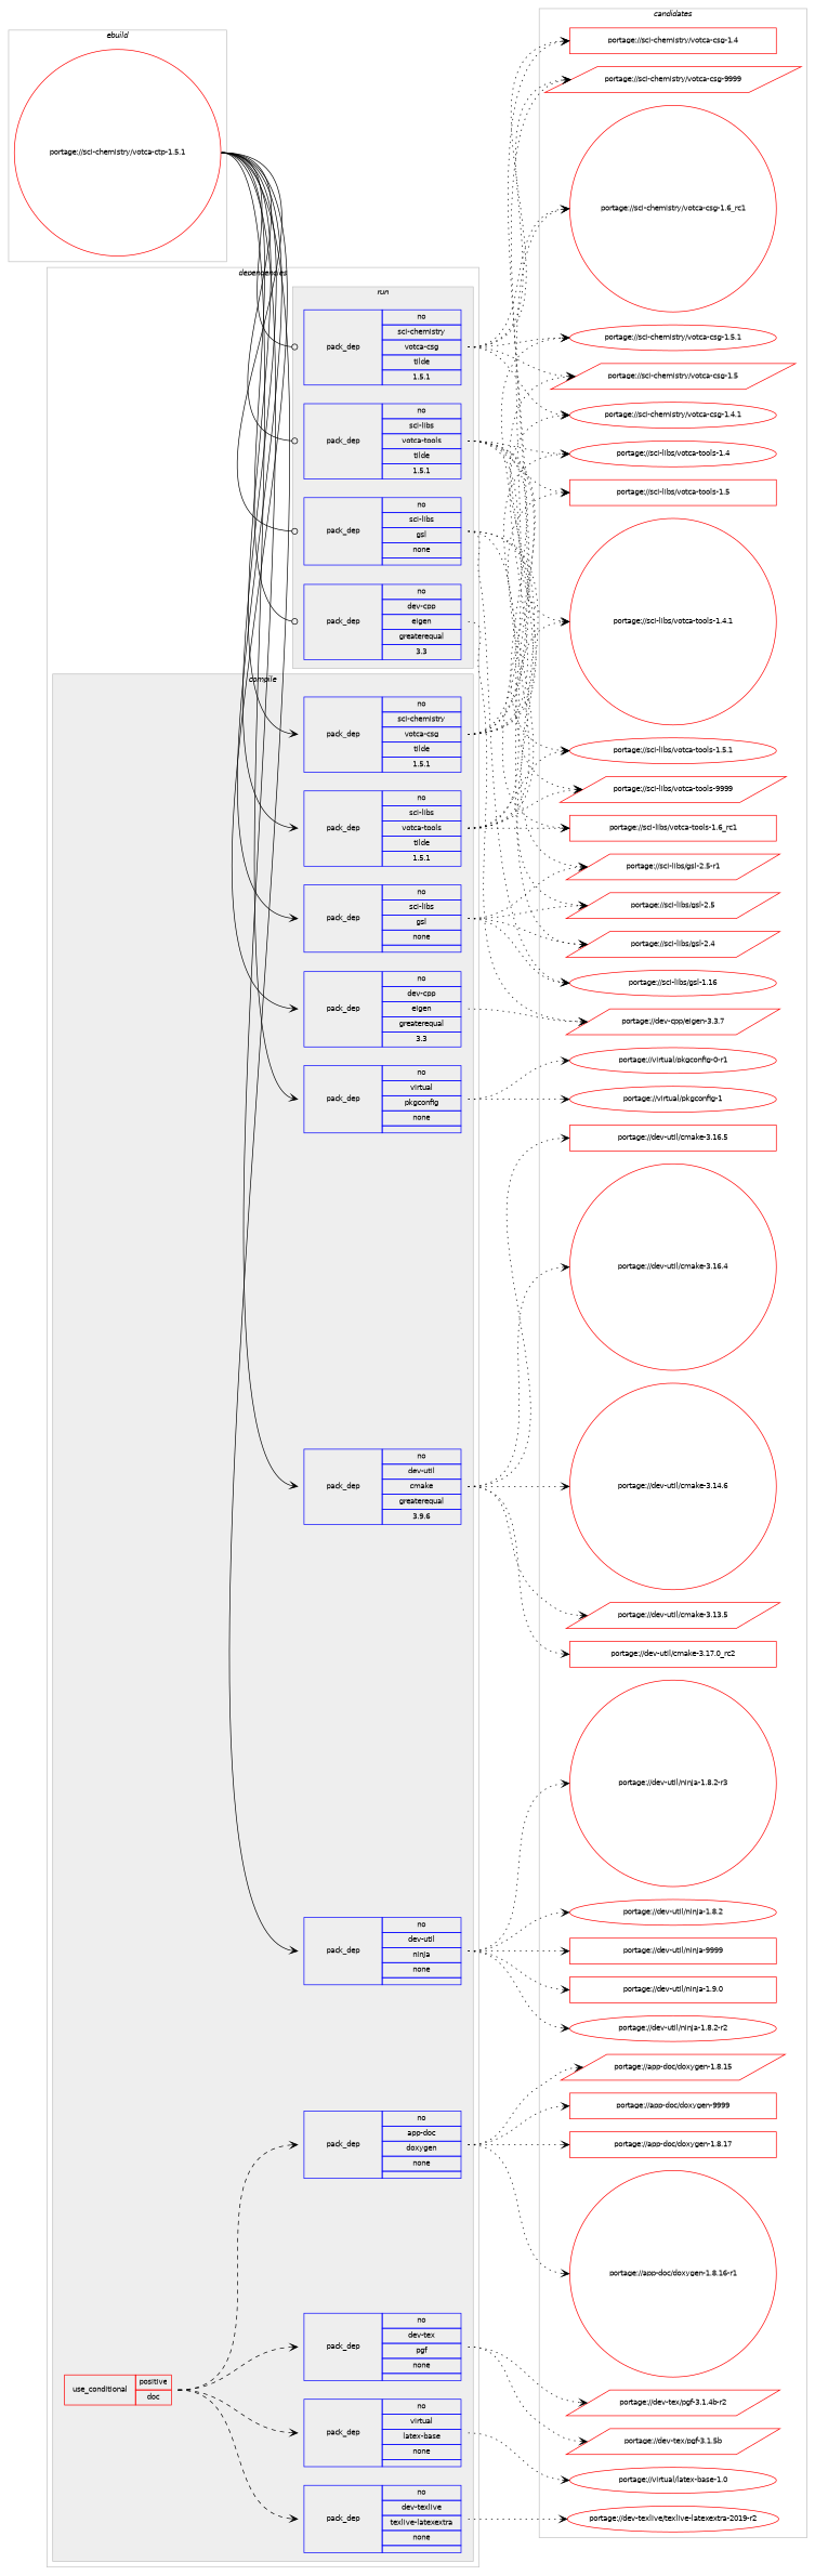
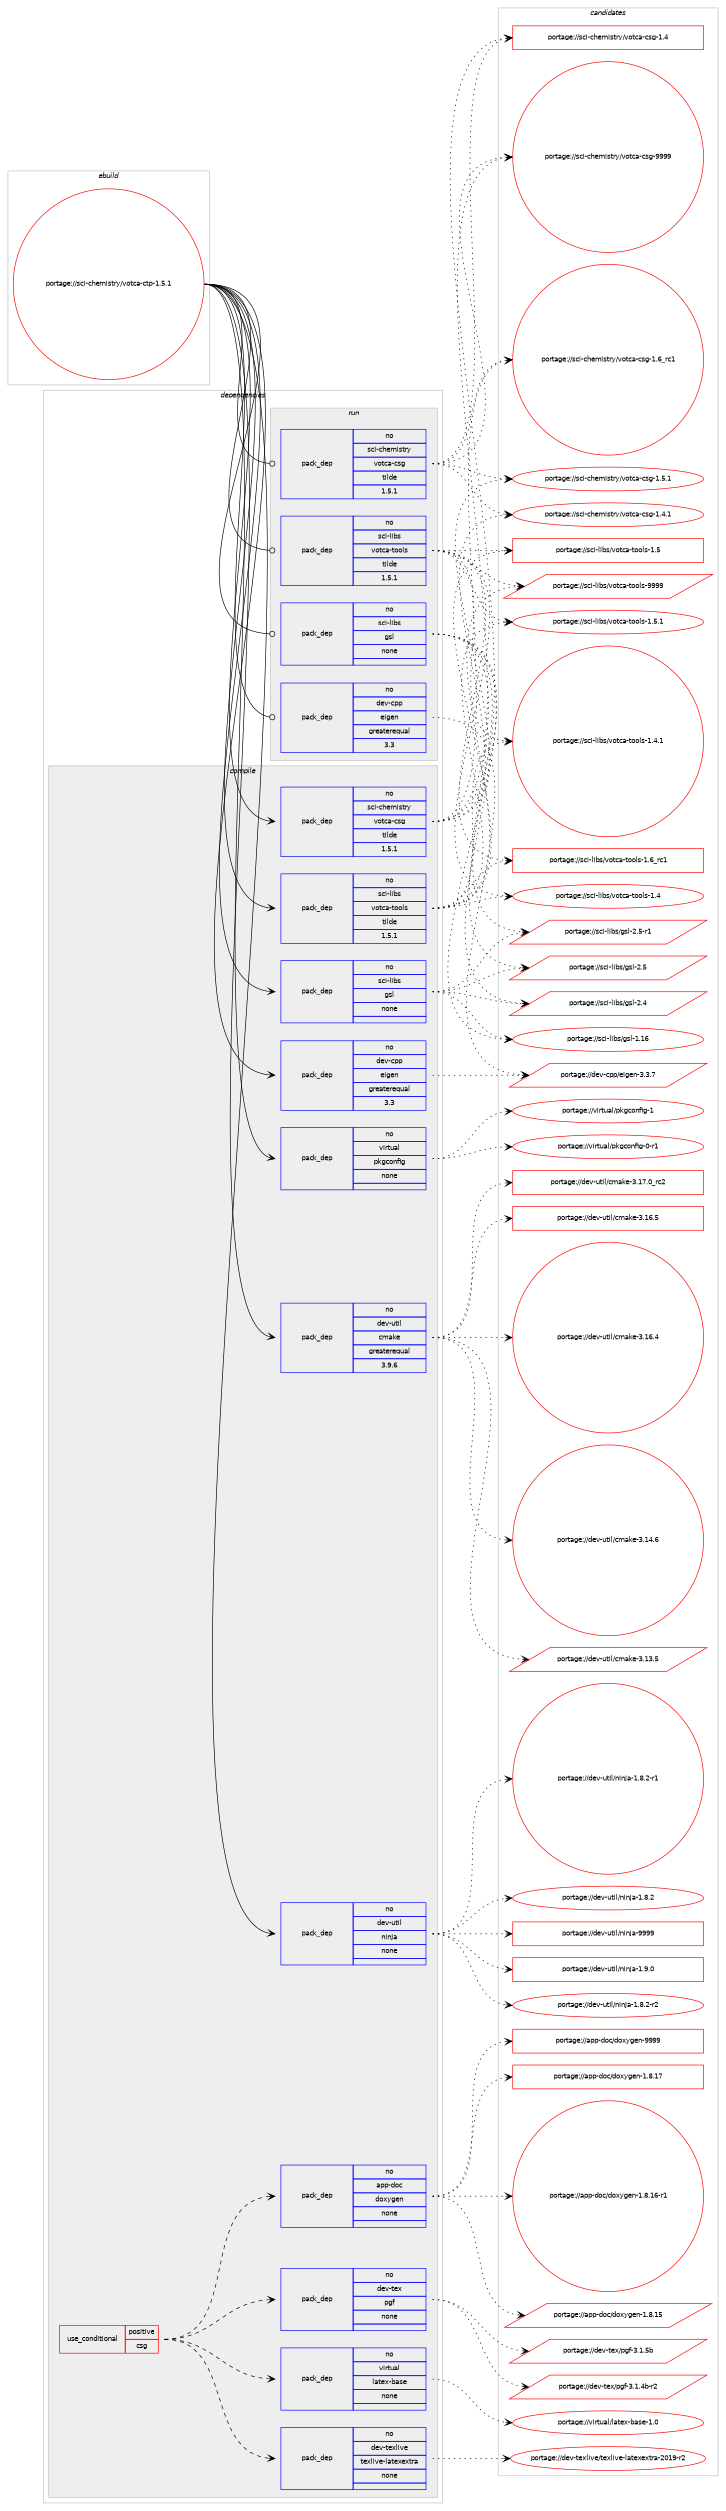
  digraph {
    compound=true
    concentrate=true
    fontname=Helvetica
    fontsize=10
    newrank=true
    rankdir=LR
    ranksep=1.5
    node [color=red fontname=Helvetica fontsize=10 shape=none]
    edge [arrowhead=vee headport=w style=dotted tailport=e weight=100]
    n1 [label="portage://sci-chemistry/votca-ctp-1.5.1" shape=circle width=4]
    n2 [color=blue label=<<TABLE BORDER="0" CELLBORDER="1" CELLSPACING="0" CELLPADDING="4" WIDTH="220"><TR><TD ROWSPAN="6" CELLPADDING="30">pack_dep</TD></TR><TR><TD WIDTH="110">no</TD></TR><TR><TD>app-doc</TD></TR><TR><TD>doxygen</TD></TR><TR><TD>none</TD></TR><TR><TD></TD></TR></TABLE>>]
    n3 [color=blue label=<<TABLE BORDER="0" CELLBORDER="1" CELLSPACING="0" CELLPADDING="4" WIDTH="220"><TR><TD ROWSPAN="6" CELLPADDING="30">pack_dep</TD></TR><TR><TD WIDTH="110">no</TD></TR><TR><TD>dev-texlive</TD></TR><TR><TD>texlive-latexextra</TD></TR><TR><TD>none</TD></TR><TR><TD></TD></TR></TABLE>>]
    n4 [color=blue label=<<TABLE BORDER="0" CELLBORDER="1" CELLSPACING="0" CELLPADDING="4" WIDTH="220"><TR><TD ROWSPAN="6" CELLPADDING="30">pack_dep</TD></TR><TR><TD WIDTH="110">no</TD></TR><TR><TD>virtual</TD></TR><TR><TD>latex-base</TD></TR><TR><TD>none</TD></TR><TR><TD></TD></TR></TABLE>>]
    n5 [color=blue label=<<TABLE BORDER="0" CELLBORDER="1" CELLSPACING="0" CELLPADDING="4" WIDTH="220"><TR><TD ROWSPAN="6" CELLPADDING="30">pack_dep</TD></TR><TR><TD WIDTH="110">no</TD></TR><TR><TD>dev-tex</TD></TR><TR><TD>pgf</TD></TR><TR><TD>none</TD></TR><TR><TD></TD></TR></TABLE>>]
-   n6 [label=<<TABLE BORDER="0" CELLBORDER="1" CELLSPACING="0" CELLPADDING="4"><TR><TD ROWSPAN="3" CELLPADDING="10">use_conditional</TD></TR><TR><TD>positive</TD></TR><TR><TD>doc</TD></TR></TABLE>>]
+   n6 [label=<<TABLE BORDER="0" CELLBORDER="1" CELLSPACING="0" CELLPADDING="4"><TR><TD ROWSPAN="3" CELLPADDING="10">use_conditional</TD></TR><TR><TD>positive</TD></TR><TR><TD>csg</TD></TR></TABLE>>]
    n7 [color=blue label=<<TABLE BORDER="0" CELLBORDER="1" CELLSPACING="0" CELLPADDING="4" WIDTH="220"><TR><TD ROWSPAN="6" CELLPADDING="30">pack_dep</TD></TR><TR><TD WIDTH="110">no</TD></TR><TR><TD>dev-cpp</TD></TR><TR><TD>eigen</TD></TR><TR><TD>greaterequal</TD></TR><TR><TD>3.3</TD></TR></TABLE>>]
    n8 [color=blue label=<<TABLE BORDER="0" CELLBORDER="1" CELLSPACING="0" CELLPADDING="4" WIDTH="220"><TR><TD ROWSPAN="6" CELLPADDING="30">pack_dep</TD></TR><TR><TD WIDTH="110">no</TD></TR><TR><TD>dev-util</TD></TR><TR><TD>cmake</TD></TR><TR><TD>greaterequal</TD></TR><TR><TD>3.9.6</TD></TR></TABLE>>]
    n9 [color=blue label=<<TABLE BORDER="0" CELLBORDER="1" CELLSPACING="0" CELLPADDING="4" WIDTH="220"><TR><TD ROWSPAN="6" CELLPADDING="30">pack_dep</TD></TR><TR><TD WIDTH="110">no</TD></TR><TR><TD>dev-util</TD></TR><TR><TD>ninja</TD></TR><TR><TD>none</TD></TR><TR><TD></TD></TR></TABLE>>]
    n10 [color=blue label=<<TABLE BORDER="0" CELLBORDER="1" CELLSPACING="0" CELLPADDING="4" WIDTH="220"><TR><TD ROWSPAN="6" CELLPADDING="30">pack_dep</TD></TR><TR><TD WIDTH="110">no</TD></TR><TR><TD>sci-chemistry</TD></TR><TR><TD>votca-csg</TD></TR><TR><TD>tilde</TD></TR><TR><TD>1.5.1</TD></TR></TABLE>>]
    n11 [color=blue label=<<TABLE BORDER="0" CELLBORDER="1" CELLSPACING="0" CELLPADDING="4" WIDTH="220"><TR><TD ROWSPAN="6" CELLPADDING="30">pack_dep</TD></TR><TR><TD WIDTH="110">no</TD></TR><TR><TD>sci-libs</TD></TR><TR><TD>gsl</TD></TR><TR><TD>none</TD></TR><TR><TD></TD></TR></TABLE>>]
    n12 [color=blue label=<<TABLE BORDER="0" CELLBORDER="1" CELLSPACING="0" CELLPADDING="4" WIDTH="220"><TR><TD ROWSPAN="6" CELLPADDING="30">pack_dep</TD></TR><TR><TD WIDTH="110">no</TD></TR><TR><TD>sci-libs</TD></TR><TR><TD>votca-tools</TD></TR><TR><TD>tilde</TD></TR><TR><TD>1.5.1</TD></TR></TABLE>>]
    n13 [color=blue label=<<TABLE BORDER="0" CELLBORDER="1" CELLSPACING="0" CELLPADDING="4" WIDTH="220"><TR><TD ROWSPAN="6" CELLPADDING="30">pack_dep</TD></TR><TR><TD WIDTH="110">no</TD></TR><TR><TD>virtual</TD></TR><TR><TD>pkgconfig</TD></TR><TR><TD>none</TD></TR><TR><TD></TD></TR></TABLE>>]
    n14 [color=blue label=<<TABLE BORDER="0" CELLBORDER="1" CELLSPACING="0" CELLPADDING="4" WIDTH="220"><TR><TD ROWSPAN="6" CELLPADDING="30">pack_dep</TD></TR><TR><TD WIDTH="110">no</TD></TR><TR><TD>dev-cpp</TD></TR><TR><TD>eigen</TD></TR><TR><TD>greaterequal</TD></TR><TR><TD>3.3</TD></TR></TABLE>>]
    n15 [color=blue label=<<TABLE BORDER="0" CELLBORDER="1" CELLSPACING="0" CELLPADDING="4" WIDTH="220"><TR><TD ROWSPAN="6" CELLPADDING="30">pack_dep</TD></TR><TR><TD WIDTH="110">no</TD></TR><TR><TD>sci-chemistry</TD></TR><TR><TD>votca-csg</TD></TR><TR><TD>tilde</TD></TR><TR><TD>1.5.1</TD></TR></TABLE>>]
    n16 [color=blue label=<<TABLE BORDER="0" CELLBORDER="1" CELLSPACING="0" CELLPADDING="4" WIDTH="220"><TR><TD ROWSPAN="6" CELLPADDING="30">pack_dep</TD></TR><TR><TD WIDTH="110">no</TD></TR><TR><TD>sci-libs</TD></TR><TR><TD>gsl</TD></TR><TR><TD>none</TD></TR><TR><TD></TD></TR></TABLE>>]
    n17 [color=blue label=<<TABLE BORDER="0" CELLBORDER="1" CELLSPACING="0" CELLPADDING="4" WIDTH="220"><TR><TD ROWSPAN="6" CELLPADDING="30">pack_dep</TD></TR><TR><TD WIDTH="110">no</TD></TR><TR><TD>sci-libs</TD></TR><TR><TD>votca-tools</TD></TR><TR><TD>tilde</TD></TR><TR><TD>1.5.1</TD></TR></TABLE>>]
    n18 [label="portage://app-doc/doxygen-9999" shape=box width=4]
    n19 [label="portage://app-doc/doxygen-1.8.17" shape=box width=4]
    n20 [label="portage://app-doc/doxygen-1.8.16-r1" shape=circle width=4]
    n21 [label="portage://app-doc/doxygen-1.8.15" shape=parallelogram width=4]
    n22 [label="portage://dev-texlive/texlive-latexextra-2019-r2" shape=ellipse width=4]
    n23 [label="portage://virtual/latex-base-1.0" shape=ellipse width=4]
    n24 [label="portage://dev-tex/pgf-3.1.5b" shape=parallelogram width=4]
    n25 [label="portage://dev-tex/pgf-3.1.4b-r2" shape=parallelogram width=4]
    n26 [label="portage://dev-cpp/eigen-3.3.7" shape=parallelogram width=4]
    n27 [label="portage://dev-util/cmake-3.17.0_rc2" shape=box width=4]
    n28 [label="portage://dev-util/cmake-3.16.5" shape=box width=4]
    n29 [label="portage://dev-util/cmake-3.16.4" shape=circle width=4]
    n30 [label="portage://dev-util/cmake-3.14.6" shape=circle width=4]
    n31 [label="portage://dev-util/cmake-3.13.5" shape=parallelogram width=4]
    n32 [label="portage://dev-util/ninja-9999" shape=box width=4]
    n33 [label="portage://dev-util/ninja-1.9.0" shape=box width=4]
    n34 [label="portage://dev-util/ninja-1.8.2-r2" shape=ellipse width=4]
-   n35 [label="portage://dev-util/ninja-1.8.2-r3" shape=circle width=4]
+   n35 [label="portage://dev-util/ninja-1.8.2-r1" shape=circle width=4]
    n36 [label="portage://dev-util/ninja-1.8.2" shape=ellipse width=4]
-   n37 [label="portage://sci-chemistry/votca-csg-9999" shape=parallelogram width=4]
+   n37 [label="portage://sci-chemistry/votca-csg-9999" shape=circle width=4]
    n38 [label="portage://sci-chemistry/votca-csg-1.6_rc1" shape=circle width=4]
    n39 [label="portage://sci-chemistry/votca-csg-1.5.1" shape=ellipse width=4]
-   n40 [label="portage://sci-chemistry/votca-csg-1.5" shape=parallelogram width=4]
    n41 [label="portage://sci-chemistry/votca-csg-1.4.1" shape=ellipse width=4]
    n42 [label="portage://sci-chemistry/votca-csg-1.4" shape=box width=4]
    n43 [label="portage://sci-libs/gsl-2.5-r1" shape=parallelogram width=4]
    n44 [label="portage://sci-libs/gsl-2.5" shape=parallelogram width=4]
    n45 [label="portage://sci-libs/gsl-2.4" shape=parallelogram width=4]
    n46 [label="portage://sci-libs/gsl-1.16" shape=ellipse width=4]
    n47 [label="portage://sci-libs/votca-tools-9999" shape=parallelogram width=4]
    n48 [label="portage://sci-libs/votca-tools-1.6_rc1" shape=box width=4]
    n49 [label="portage://sci-libs/votca-tools-1.5.1" shape=ellipse width=4]
    n50 [label="portage://sci-libs/votca-tools-1.5" shape=box width=4]
    n51 [label="portage://sci-libs/votca-tools-1.4.1" shape=circle width=4]
    n52 [label="portage://sci-libs/votca-tools-1.4" shape=ellipse width=4]
    n53 [label="portage://virtual/pkgconfig-1" shape=ellipse width=4]
    n54 [label="portage://virtual/pkgconfig-0-r1" shape=ellipse width=4]
    subgraph cluster_1 {
      color=gray
      label=<<i>ebuild</i>>
      rank=same
      n1
    }
    subgraph cluster_2 {
      color=gray
      label=<<i>dependencies</i>>
      subgraph cluster_3 {
        color=gray
        fillcolor="#eeeeee"
        label=<<i>compile</i>>
        style=filled
        subgraph sub_4 {
          color=gray
          fillcolor="#eeeeee"
          label=<<i>compile</i>>
          style=filled
          n6
          subgraph sub_5 {
            color=gray
            fillcolor="#eeeeee"
            label=<<i>compile</i>>
            style=filled
            n2
          }
          subgraph sub_6 {
            color=gray
            fillcolor="#eeeeee"
            label=<<i>compile</i>>
            style=filled
            n3
          }
          subgraph sub_7 {
            color=gray
            fillcolor="#eeeeee"
            label=<<i>compile</i>>
            style=filled
            n4
          }
          subgraph sub_8 {
            color=gray
            fillcolor="#eeeeee"
            label=<<i>compile</i>>
            style=filled
            n5
          }
        }
        subgraph sub_9 {
          color=gray
          fillcolor="#eeeeee"
          label=<<i>compile</i>>
          style=filled
          n7
        }
        subgraph sub_10 {
          color=gray
          fillcolor="#eeeeee"
          label=<<i>compile</i>>
          style=filled
          n8
        }
        subgraph sub_11 {
          color=gray
          fillcolor="#eeeeee"
          label=<<i>compile</i>>
          style=filled
          n9
        }
        subgraph sub_12 {
          color=gray
          fillcolor="#eeeeee"
          label=<<i>compile</i>>
          style=filled
          n10
        }
        subgraph sub_13 {
          color=gray
          fillcolor="#eeeeee"
          label=<<i>compile</i>>
          style=filled
          n11
        }
        subgraph sub_14 {
          color=gray
          fillcolor="#eeeeee"
          label=<<i>compile</i>>
          style=filled
          n12
        }
        subgraph sub_15 {
          color=gray
          fillcolor="#eeeeee"
          label=<<i>compile</i>>
          style=filled
          n13
        }
      }
      subgraph cluster_16 {
        color=gray
        fillcolor="#eeeeee"
        label=<<i>compile and run</i>>
        style=filled
      }
      subgraph cluster_17 {
        color=gray
        fillcolor="#eeeeee"
        label=<<i>run</i>>
        style=filled
        subgraph sub_18 {
          color=gray
          fillcolor="#eeeeee"
          label=<<i>run</i>>
          style=filled
          n14
        }
        subgraph sub_19 {
          color=gray
          fillcolor="#eeeeee"
          label=<<i>run</i>>
          style=filled
          n15
        }
        subgraph sub_20 {
          color=gray
          fillcolor="#eeeeee"
          label=<<i>run</i>>
          style=filled
          n16
        }
        subgraph sub_21 {
          color=gray
          fillcolor="#eeeeee"
          label=<<i>run</i>>
          style=filled
          n17
        }
      }
    }
    subgraph cluster_22 {
      color=gray
      label=<<i>candidates</i>>
      rank=same
      subgraph sub_23 {
        color=black
        label=<<i>candidates</i>>
        nodesep=1
        rank=same
        n18
        n19
        n20
        n21
      }
      subgraph sub_24 {
        color=black
        label=<<i>candidates</i>>
        nodesep=1
        rank=same
        n22
      }
      subgraph sub_25 {
        color=black
        label=<<i>candidates</i>>
        nodesep=1
        rank=same
        n23
      }
      subgraph sub_26 {
        color=black
        label=<<i>candidates</i>>
        nodesep=1
        rank=same
        n24
        n25
      }
      subgraph sub_27 {
        color=black
        label=<<i>candidates</i>>
        nodesep=1
        rank=same
        n26
      }
      subgraph sub_28 {
        color=black
        label=<<i>candidates</i>>
        nodesep=1
        rank=same
        n27
        n28
        n29
        n30
        n31
      }
      subgraph sub_29 {
        color=black
        label=<<i>candidates</i>>
        nodesep=1
        rank=same
        n32
        n33
        n34
        n35
        n36
      }
      subgraph sub_30 {
        color=black
        label=<<i>candidates</i>>
        nodesep=1
        rank=same
        n37
        n38
        n39
-       n40
        n41
        n42
      }
      subgraph sub_31 {
        color=black
        label=<<i>candidates</i>>
        nodesep=1
        rank=same
        n43
        n44
        n45
        n46
      }
      subgraph sub_32 {
        color=black
        label=<<i>candidates</i>>
        nodesep=1
        rank=same
        n47
        n48
        n49
        n50
        n51
        n52
      }
      subgraph sub_33 {
        color=black
        label=<<i>candidates</i>>
        nodesep=1
        rank=same
        n53
        n54
      }
      subgraph sub_34 {
        color=black
        label=<<i>candidates</i>>
        nodesep=1
        rank=same
        n26
      }
      subgraph sub_35 {
        color=black
        label=<<i>candidates</i>>
        nodesep=1
        rank=same
        n37
        n38
        n39
-       n40
        n41
        n42
      }
      subgraph sub_36 {
        color=black
        label=<<i>candidates</i>>
        nodesep=1
        rank=same
        n43
        n44
        n45
        n46
      }
      subgraph sub_37 {
        color=black
        label=<<i>candidates</i>>
        nodesep=1
        rank=same
        n47
        n48
        n49
        n50
        n51
        n52
      }
    }
    n1 -> n7 [style=solid weight=20]
    n1 -> n8 [style=solid weight=20]
    n1 -> n9 [style=solid weight=20]
    n1 -> n10 [style=solid weight=20]
    n1 -> n11 [style=solid weight=20]
    n1 -> n12 [style=solid weight=20]
    n1 -> n13 [style=solid weight=20]
    n1 -> n14 [arrowhead=odot style=solid weight=20]
    n1 -> n15 [arrowhead=odot style=solid weight=20]
    n1 -> n16 [arrowhead=odot style=solid weight=20]
    n1 -> n17 [arrowhead=odot style=solid weight=20]
    n2 -> n18
    n2 -> n19
    n2 -> n20
    n2 -> n21
    n3 -> n22
    n4 -> n23
    n5 -> n24
    n5 -> n25
    n6 -> n2 [style=dashed weight=20]
    n6 -> n3 [style=dashed weight=20]
    n6 -> n4 [style=dashed weight=20]
    n6 -> n5 [style=dashed weight=20]
    n7 -> n26
    n8 -> n27
    n8 -> n28
    n8 -> n29
    n8 -> n30
    n8 -> n31
    n9 -> n32
    n9 -> n33
    n9 -> n34
    n9 -> n35
    n9 -> n36
    n10 -> n37
    n10 -> n38
    n10 -> n39
-   n10 -> n40
    n10 -> n41
    n10 -> n42
    n11 -> n43
    n11 -> n44
    n11 -> n45
    n11 -> n46
    n12 -> n47
    n12 -> n48
    n12 -> n49
    n12 -> n50
    n12 -> n51
    n12 -> n52
    n13 -> n53
    n13 -> n54
    n14 -> n26
    n15 -> n37
    n15 -> n38
    n15 -> n39
-   n15 -> n40
    n15 -> n41
    n15 -> n42
    n16 -> n43
    n16 -> n44
    n16 -> n45
    n16 -> n46
    n17 -> n47
    n17 -> n48
    n17 -> n49
    n17 -> n50
    n17 -> n51
    n17 -> n52
  }
